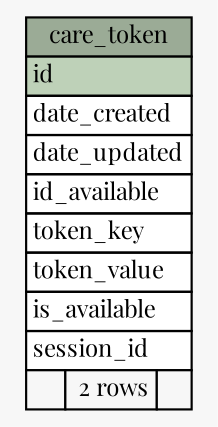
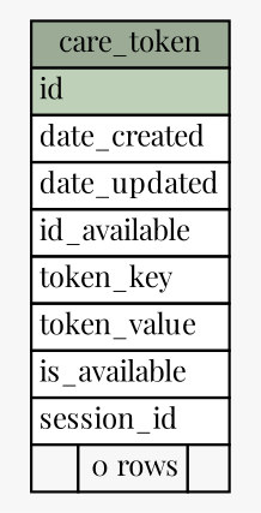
  digraph {
    bgcolor="#f7f7f7"
    fontname="Playfair Display"
    fontsize=11
    nodesep=0.18
    rankdir=RL
    ranksep=0.46
-   n1 [fontname="Playfair Display" fontsize=11 label=<     <TABLE BORDER="0" CELLBORDER="1" CELLSPACING="0" BGCOLOR="#ffffff">       <TR><TD COLSPAN="3" BGCOLOR="#9bab96" ALIGN="CENTER">care_token</TD></TR>       <TR><TD PORT="id" COLSPAN="3" BGCOLOR="#bed1b8" ALIGN="LEFT">id</TD></TR>       <TR><TD PORT="date_created" COLSPAN="3" ALIGN="LEFT">date_created</TD></TR>       <TR><TD PORT="date_updated" COLSPAN="3" ALIGN="LEFT">date_updated</TD></TR>       <TR><TD PORT="id_available" COLSPAN="3" ALIGN="LEFT">id_available</TD></TR>       <TR><TD PORT="token_key" COLSPAN="3" ALIGN="LEFT">token_key</TD></TR>       <TR><TD PORT="token_value" COLSPAN="3" ALIGN="LEFT">token_value</TD></TR>       <TR><TD PORT="is_available" COLSPAN="3" ALIGN="LEFT">is_available</TD></TR>       <TR><TD PORT="session_id" COLSPAN="3" ALIGN="LEFT">session_id</TD></TR>       <TR><TD ALIGN="LEFT" BGCOLOR="#f7f7f7">  </TD><TD ALIGN="RIGHT" BGCOLOR="#f7f7f7">2 rows</TD><TD ALIGN="RIGHT" BGCOLOR="#f7f7f7">  </TD></TR>     </TABLE>> shape=plaintext]
+   n1 [fontname="Playfair Display" fontsize=11 label=<     <TABLE BORDER="0" CELLBORDER="1" CELLSPACING="0" BGCOLOR="#ffffff">       <TR><TD COLSPAN="3" BGCOLOR="#9bab96" ALIGN="CENTER">care_token</TD></TR>       <TR><TD PORT="id" COLSPAN="3" BGCOLOR="#bed1b8" ALIGN="LEFT">id</TD></TR>       <TR><TD PORT="date_created" COLSPAN="3" ALIGN="LEFT">date_created</TD></TR>       <TR><TD PORT="date_updated" COLSPAN="3" ALIGN="LEFT">date_updated</TD></TR>       <TR><TD PORT="id_available" COLSPAN="3" ALIGN="LEFT">id_available</TD></TR>       <TR><TD PORT="token_key" COLSPAN="3" ALIGN="LEFT">token_key</TD></TR>       <TR><TD PORT="token_value" COLSPAN="3" ALIGN="LEFT">token_value</TD></TR>       <TR><TD PORT="is_available" COLSPAN="3" ALIGN="LEFT">is_available</TD></TR>       <TR><TD PORT="session_id" COLSPAN="3" ALIGN="LEFT">session_id</TD></TR>       <TR><TD ALIGN="LEFT" BGCOLOR="#f7f7f7">  </TD><TD ALIGN="RIGHT" BGCOLOR="#f7f7f7">0 rows</TD><TD ALIGN="RIGHT" BGCOLOR="#f7f7f7">  </TD></TR>     </TABLE>> shape=plaintext]
  }
